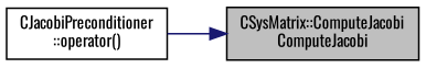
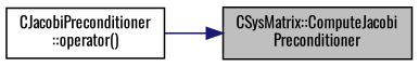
  digraph {
    rankdir=RL
    fontname=Oswald
    node [color=black fontname=Oswald fontsize=10 shape=record style=filled]
-   n1 [fillcolor=grey75 fontcolor=black height=0.2 label="CSysMatrix::ComputeJacobi\lComputeJacobi" width=0.4]
+   n1 [fillcolor=grey75 fontcolor=black height=0.2 label="CSysMatrix::ComputeJacobi\lPreconditioner" width=0.4]
    n2 [fillcolor=white height=0.2 label="CJacobiPreconditioner\l::operator()" width=0.4]
    n1 -> n2 [color=midnightblue dir=back fontname=Oswald fontsize=10 labelfontname=Helvetica labelfontsize=10 style=solid]
  }
